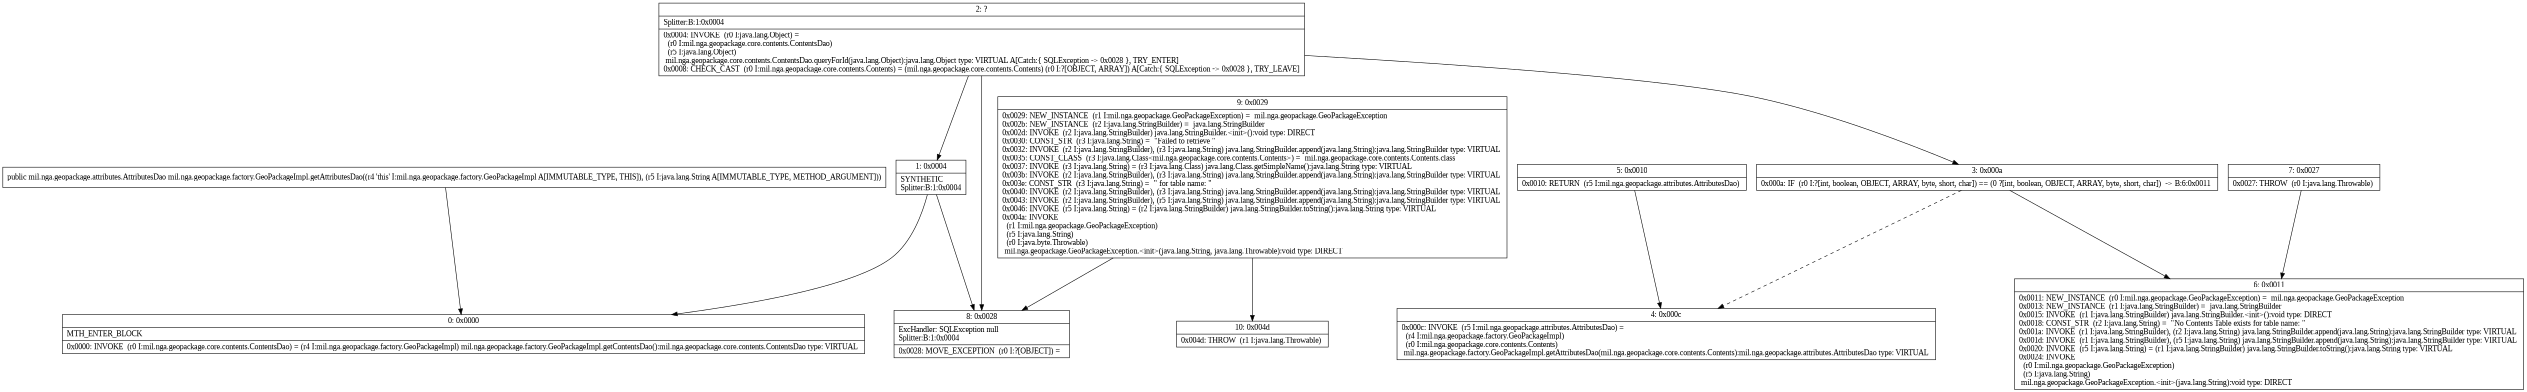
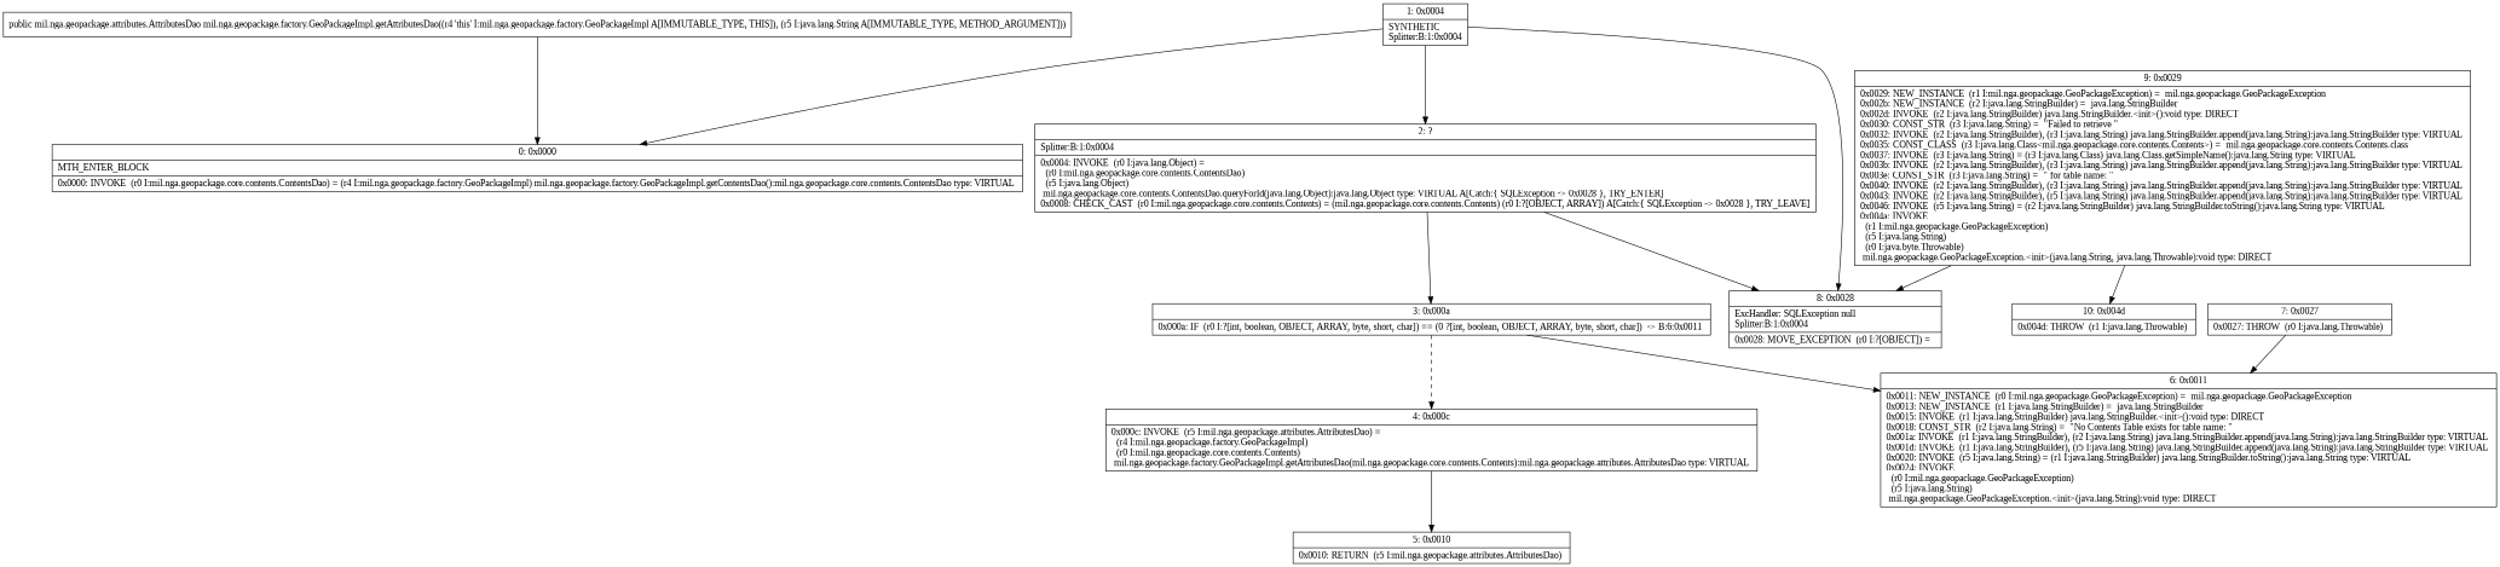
  digraph {
    fontname="Liberation Serif"
    node [fontname="Liberation Serif" shape=record]
    edge [fontname="Liberation Serif"]
    n1 [label="{0\:\ 0x0000|MTH_ENTER_BLOCK\l|0x0000: INVOKE  (r0 I:mil.nga.geopackage.core.contents.ContentsDao) = (r4 I:mil.nga.geopackage.factory.GeoPackageImpl) mil.nga.geopackage.factory.GeoPackageImpl.getContentsDao():mil.nga.geopackage.core.contents.ContentsDao type: VIRTUAL \l}"]
    n2 [label="{1\:\ 0x0004|SYNTHETIC\lSplitter:B:1:0x0004\l}"]
    n3 [label="{2\:\ ?|Splitter:B:1:0x0004\l|0x0004: INVOKE  (r0 I:java.lang.Object) = \l  (r0 I:mil.nga.geopackage.core.contents.ContentsDao)\l  (r5 I:java.lang.Object)\l mil.nga.geopackage.core.contents.ContentsDao.queryForId(java.lang.Object):java.lang.Object type: VIRTUAL A[Catch:\{ SQLException \-\> 0x0028 \}, TRY_ENTER]\l0x0008: CHECK_CAST  (r0 I:mil.nga.geopackage.core.contents.Contents) = (mil.nga.geopackage.core.contents.Contents) (r0 I:?[OBJECT, ARRAY]) A[Catch:\{ SQLException \-\> 0x0028 \}, TRY_LEAVE]\l}"]
    n4 [label="{8\:\ 0x0028|ExcHandler: SQLException null\lSplitter:B:1:0x0004\l|0x0028: MOVE_EXCEPTION  (r0 I:?[OBJECT]) =  \l}"]
    n5 [label="{3\:\ 0x000a|0x000a: IF  (r0 I:?[int, boolean, OBJECT, ARRAY, byte, short, char]) == (0 ?[int, boolean, OBJECT, ARRAY, byte, short, char])  \-\> B:6:0x0011 \l}"]
    n6 [label="{4\:\ 0x000c|0x000c: INVOKE  (r5 I:mil.nga.geopackage.attributes.AttributesDao) = \l  (r4 I:mil.nga.geopackage.factory.GeoPackageImpl)\l  (r0 I:mil.nga.geopackage.core.contents.Contents)\l mil.nga.geopackage.factory.GeoPackageImpl.getAttributesDao(mil.nga.geopackage.core.contents.Contents):mil.nga.geopackage.attributes.AttributesDao type: VIRTUAL \l}"]
    n7 [label="{6\:\ 0x0011|0x0011: NEW_INSTANCE  (r0 I:mil.nga.geopackage.GeoPackageException) =  mil.nga.geopackage.GeoPackageException \l0x0013: NEW_INSTANCE  (r1 I:java.lang.StringBuilder) =  java.lang.StringBuilder \l0x0015: INVOKE  (r1 I:java.lang.StringBuilder) java.lang.StringBuilder.\<init\>():void type: DIRECT \l0x0018: CONST_STR  (r2 I:java.lang.String) =  \"No Contents Table exists for table name: \" \l0x001a: INVOKE  (r1 I:java.lang.StringBuilder), (r2 I:java.lang.String) java.lang.StringBuilder.append(java.lang.String):java.lang.StringBuilder type: VIRTUAL \l0x001d: INVOKE  (r1 I:java.lang.StringBuilder), (r5 I:java.lang.String) java.lang.StringBuilder.append(java.lang.String):java.lang.StringBuilder type: VIRTUAL \l0x0020: INVOKE  (r5 I:java.lang.String) = (r1 I:java.lang.StringBuilder) java.lang.StringBuilder.toString():java.lang.String type: VIRTUAL \l0x0024: INVOKE  \l  (r0 I:mil.nga.geopackage.GeoPackageException)\l  (r5 I:java.lang.String)\l mil.nga.geopackage.GeoPackageException.\<init\>(java.lang.String):void type: DIRECT \l}"]
    n8 [label="{5\:\ 0x0010|0x0010: RETURN  (r5 I:mil.nga.geopackage.attributes.AttributesDao) \l}"]
    n9 [label="{7\:\ 0x0027|0x0027: THROW  (r0 I:java.lang.Throwable) \l}"]
    n10 [label="{9\:\ 0x0029|0x0029: NEW_INSTANCE  (r1 I:mil.nga.geopackage.GeoPackageException) =  mil.nga.geopackage.GeoPackageException \l0x002b: NEW_INSTANCE  (r2 I:java.lang.StringBuilder) =  java.lang.StringBuilder \l0x002d: INVOKE  (r2 I:java.lang.StringBuilder) java.lang.StringBuilder.\<init\>():void type: DIRECT \l0x0030: CONST_STR  (r3 I:java.lang.String) =  \"Failed to retrieve \" \l0x0032: INVOKE  (r2 I:java.lang.StringBuilder), (r3 I:java.lang.String) java.lang.StringBuilder.append(java.lang.String):java.lang.StringBuilder type: VIRTUAL \l0x0035: CONST_CLASS  (r3 I:java.lang.Class\<mil.nga.geopackage.core.contents.Contents\>) =  mil.nga.geopackage.core.contents.Contents.class \l0x0037: INVOKE  (r3 I:java.lang.String) = (r3 I:java.lang.Class) java.lang.Class.getSimpleName():java.lang.String type: VIRTUAL \l0x003b: INVOKE  (r2 I:java.lang.StringBuilder), (r3 I:java.lang.String) java.lang.StringBuilder.append(java.lang.String):java.lang.StringBuilder type: VIRTUAL \l0x003e: CONST_STR  (r3 I:java.lang.String) =  \" for table name: \" \l0x0040: INVOKE  (r2 I:java.lang.StringBuilder), (r3 I:java.lang.String) java.lang.StringBuilder.append(java.lang.String):java.lang.StringBuilder type: VIRTUAL \l0x0043: INVOKE  (r2 I:java.lang.StringBuilder), (r5 I:java.lang.String) java.lang.StringBuilder.append(java.lang.String):java.lang.StringBuilder type: VIRTUAL \l0x0046: INVOKE  (r5 I:java.lang.String) = (r2 I:java.lang.StringBuilder) java.lang.StringBuilder.toString():java.lang.String type: VIRTUAL \l0x004a: INVOKE  \l  (r1 I:mil.nga.geopackage.GeoPackageException)\l  (r5 I:java.lang.String)\l  (r0 I:java.byte.Throwable)\l mil.nga.geopackage.GeoPackageException.\<init\>(java.lang.String, java.lang.Throwable):void type: DIRECT \l}"]
    n11 [label="{10\:\ 0x004d|0x004d: THROW  (r1 I:java.lang.Throwable) \l}"]
    n12 [label="{public mil.nga.geopackage.attributes.AttributesDao mil.nga.geopackage.factory.GeoPackageImpl.getAttributesDao((r4 'this' I:mil.nga.geopackage.factory.GeoPackageImpl A[IMMUTABLE_TYPE, THIS]), (r5 I:java.lang.String A[IMMUTABLE_TYPE, METHOD_ARGUMENT])) }"]
    n2 -> n1
-   n3 -> n2
+   n2 -> n3
    n2 -> n4
    n3 -> n4
    n3 -> n5
    n5 -> n6 [style=dashed]
    n5 -> n7
-   n8 -> n6
+   n6 -> n8
    n9 -> n7
    n10 -> n4
    n10 -> n11
    n12 -> n1
  }
